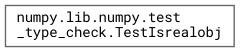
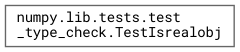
  digraph {
    rankdir=LR
    fontname="Roboto Mono"
-   n1 [color=grey40 fillcolor=white fontname="Roboto Mono" fontsize=10 height=0.2 label="numpy.lib.numpy.test\l_type_check.TestIsrealobj" shape=box style=filled width=0.4]
+   n1 [color=grey40 fillcolor=white fontname="Roboto Mono" fontsize=10 height=0.2 label="numpy.lib.tests.test\l_type_check.TestIsrealobj" shape=box style=filled width=0.4]
  }
